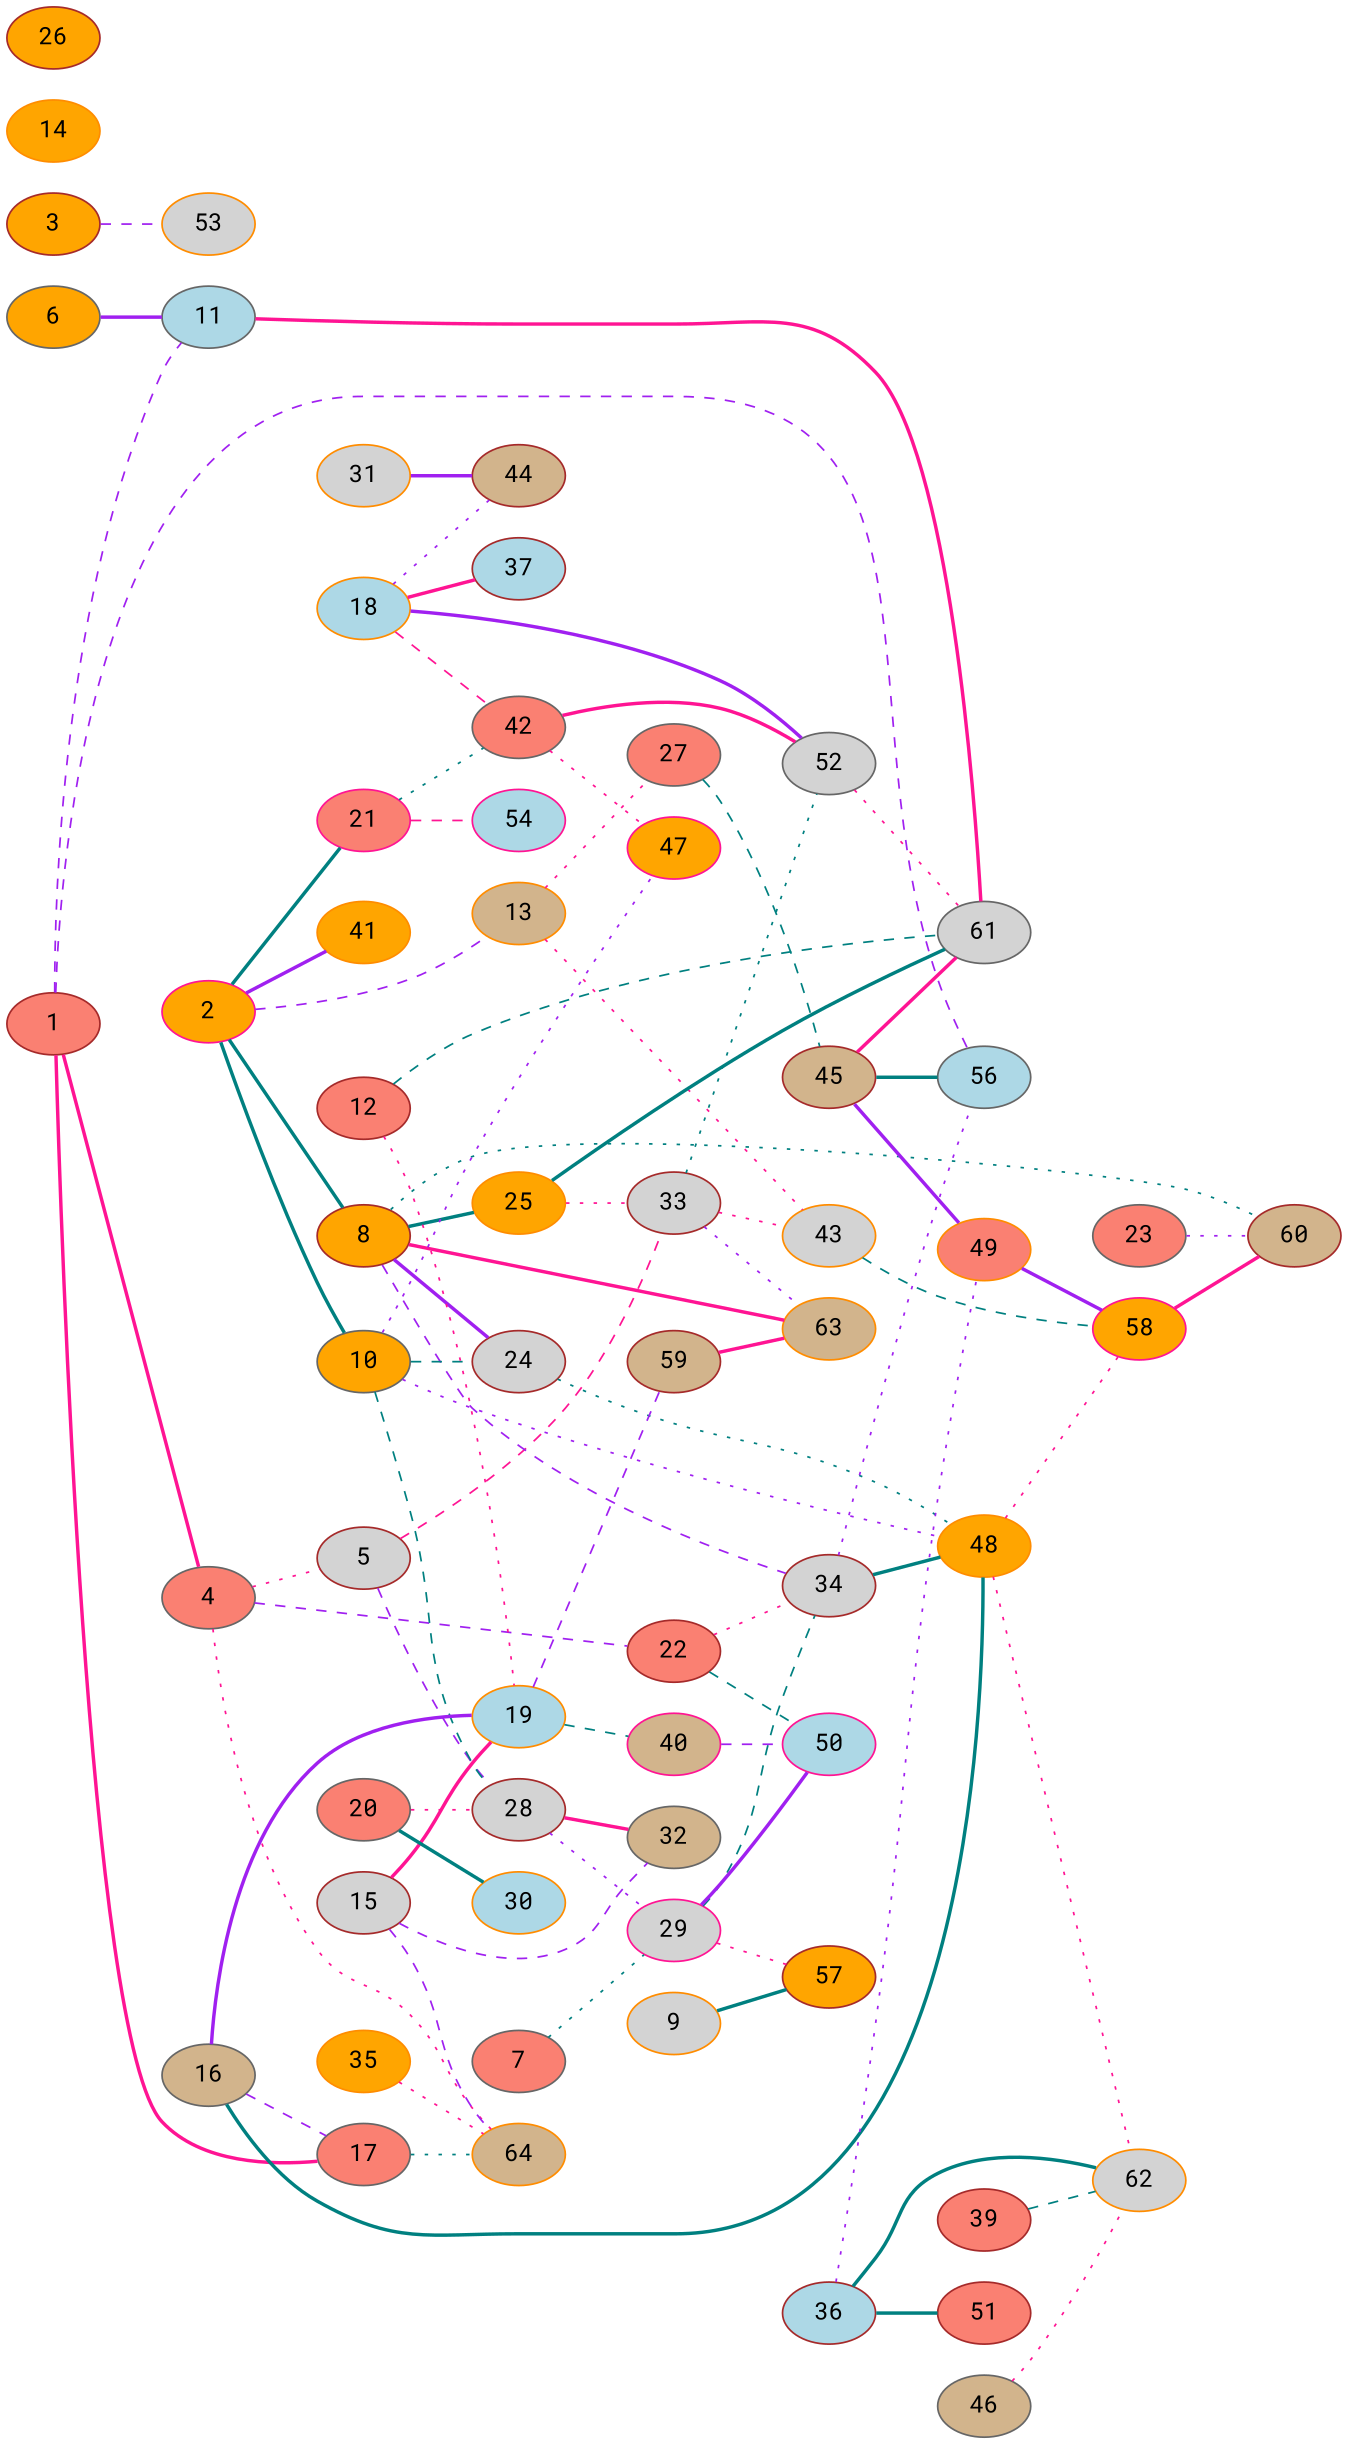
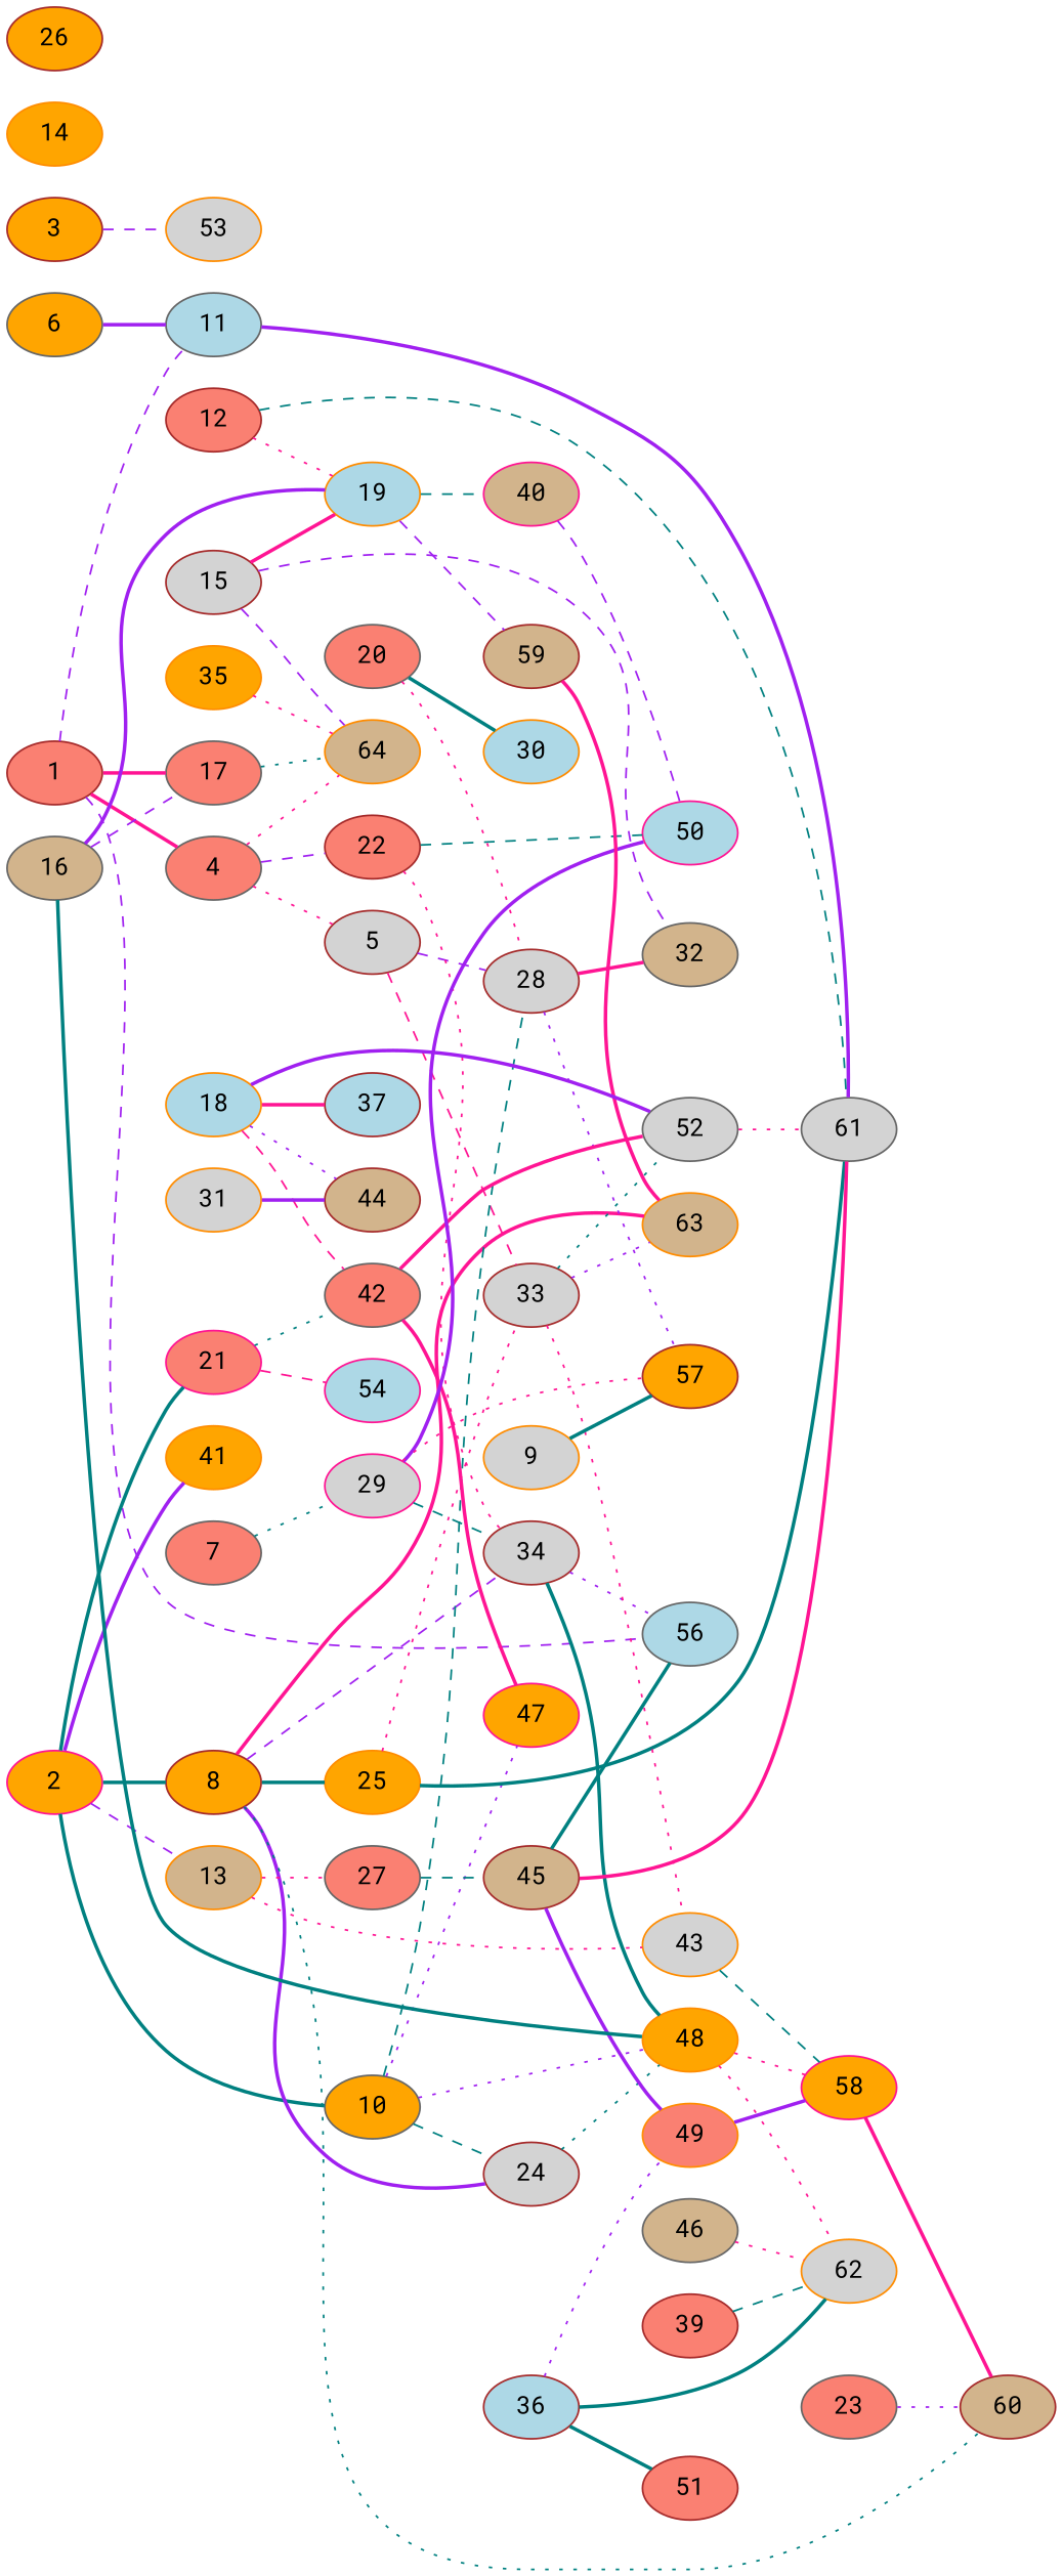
  graph {
    fontname="Roboto Mono"
    rankdir=LR
    node [color=brown fillcolor=salmon fontname="Roboto Mono" style=filled]
    edge [color=deeppink fontname="Roboto Mono" style=bold]
    4 [color=gray40]
    1
    11 [color=gray40 fillcolor=lightblue]
    17 [color=gray40]
    56 [color=gray40 fillcolor=lightblue]
    5 [fillcolor=lightgrey]
    22
    64 [color=darkorange fillcolor=tan]
    61 [color=gray40 fillcolor=lightgrey]
    2 [color=deeppink fillcolor=orange]
    8 [fillcolor=orange]
    10 [color=gray40 fillcolor=orange]
    13 [color=darkorange fillcolor=tan]
    21 [color=deeppink]
    41 [color=darkorange fillcolor=orange]
    24 [fillcolor=lightgrey]
    25 [color=darkorange fillcolor=orange]
    34 [fillcolor=lightgrey]
    60 [fillcolor=tan]
    63 [color=darkorange fillcolor=tan]
    28 [fillcolor=lightgrey]
    47 [color=deeppink fillcolor=orange]
    48 [color=darkorange fillcolor=orange]
    27 [color=gray40]
    43 [color=darkorange fillcolor=lightgrey]
    42 [color=gray40]
    54 [color=deeppink fillcolor=lightblue]
    3 [fillcolor=orange]
    53 [color=darkorange fillcolor=lightgrey]
    33 [fillcolor=lightgrey]
    50 [color=deeppink fillcolor=lightblue]
    29 [color=deeppink fillcolor=lightgrey]
    32 [color=gray40 fillcolor=tan]
    52 [color=gray40 fillcolor=lightgrey]
    6 [color=gray40 fillcolor=orange]
    7 [color=gray40]
    57 [fillcolor=orange]
    9 [color=darkorange fillcolor=lightgrey]
    62 [color=darkorange fillcolor=lightgrey]
    58 [color=deeppink fillcolor=orange]
    12
    19 [color=darkorange fillcolor=lightblue]
    40 [color=deeppink fillcolor=tan]
    59 [fillcolor=tan]
    45 [fillcolor=tan]
    14 [color=darkorange fillcolor=orange]
    15 [fillcolor=lightgrey]
    16 [color=gray40 fillcolor=tan]
    18 [color=darkorange fillcolor=lightblue]
    37 [fillcolor=lightblue]
    44 [fillcolor=tan]
    20 [color=gray40]
    30 [color=darkorange fillcolor=lightblue]
    23 [color=gray40]
    26 [fillcolor=orange]
    49 [color=darkorange]
    31 [color=darkorange fillcolor=lightgrey]
    35 [color=darkorange fillcolor=orange]
    36 [fillcolor=lightblue]
    51
    39
    46 [color=gray40 fillcolor=tan]
    4 -- 5 [style=dotted]
    4 -- 22 [color=purple style=dashed]
    4 -- 64 [style=dotted]
    1 -- 4
    1 -- 11 [color=purple style=dashed]
    1 -- 17
    1 -- 56 [color=purple style=dashed]
-   11 -- 61
+   11 -- 61 [color=purple]
    17 -- 64 [color=teal style=dotted]
    5 -- 28 [color=purple style=dashed]
    5 -- 33 [style=dashed]
    22 -- 34 [style=dotted]
    22 -- 50 [color=teal style=dashed]
    2 -- 8 [color=teal]
    2 -- 10 [color=teal]
    2 -- 13 [color=purple style=dashed]
    2 -- 21 [color=teal]
    2 -- 41 [color=purple]
    8 -- 24 [color=purple]
    8 -- 25 [color=teal]
    8 -- 34 [color=purple style=dashed]
    8 -- 60 [color=teal style=dotted]
    8 -- 63
    10 -- 24 [color=teal style=dashed]
    10 -- 28 [color=teal style=dashed]
    10 -- 47 [color=purple style=dotted]
    10 -- 48 [color=purple style=dotted]
    13 -- 27 [style=dotted]
    13 -- 43 [style=dotted]
    21 -- 42 [color=teal style=dotted]
    21 -- 54 [style=dashed]
    24 -- 48 [color=teal style=dotted]
    25 -- 61 [color=teal]
    25 -- 33 [style=dotted]
    34 -- 56 [color=purple style=dotted]
    34 -- 48 [color=teal]
-   28 -- 29 [color=purple style=dotted]
+   28 -- 57 [color=purple style=dotted]
    28 -- 32
    48 -- 62 [style=dotted]
    48 -- 58 [style=dotted]
    27 -- 45 [color=teal style=dashed]
    43 -- 58 [color=teal style=dashed]
-   42 -- 47 [style=dotted]
+   42 -- 47
    42 -- 52
    3 -- 53 [color=purple style=dashed]
    33 -- 63 [color=purple style=dotted]
    33 -- 43 [style=dotted]
    33 -- 52 [color=teal style=dotted]
    29 -- 34 [color=teal style=dashed]
    29 -- 50 [color=purple]
    29 -- 57 [style=dotted]
    52 -- 61 [style=dotted]
    6 -- 11 [color=purple]
    7 -- 29 [color=teal style=dotted]
    9 -- 57 [color=teal]
    58 -- 60
    12 -- 61 [color=teal style=dashed]
    12 -- 19 [style=dotted]
    19 -- 40 [color=teal style=dashed]
    19 -- 59 [color=purple style=dashed]
    40 -- 50 [color=purple style=dashed]
    59 -- 63
    45 -- 56 [color=teal]
    45 -- 61
    45 -- 49 [color=purple]
    15 -- 64 [color=purple style=dashed]
    15 -- 32 [color=purple style=dashed]
    15 -- 19
    16 -- 17 [color=purple style=dashed]
    16 -- 48 [color=teal]
    16 -- 19 [color=purple]
    18 -- 42 [style=dashed]
    18 -- 52 [color=purple]
    18 -- 37
    18 -- 44 [color=purple style=dotted]
    20 -- 28 [style=dotted]
    20 -- 30 [color=teal]
    23 -- 60 [color=purple style=dotted]
    49 -- 58 [color=purple]
    31 -- 44 [color=purple]
    35 -- 64 [style=dotted]
    36 -- 62 [color=teal]
    36 -- 49 [color=purple style=dotted]
    36 -- 51 [color=teal]
    39 -- 62 [color=teal style=dashed]
    46 -- 62 [style=dotted]
  }
